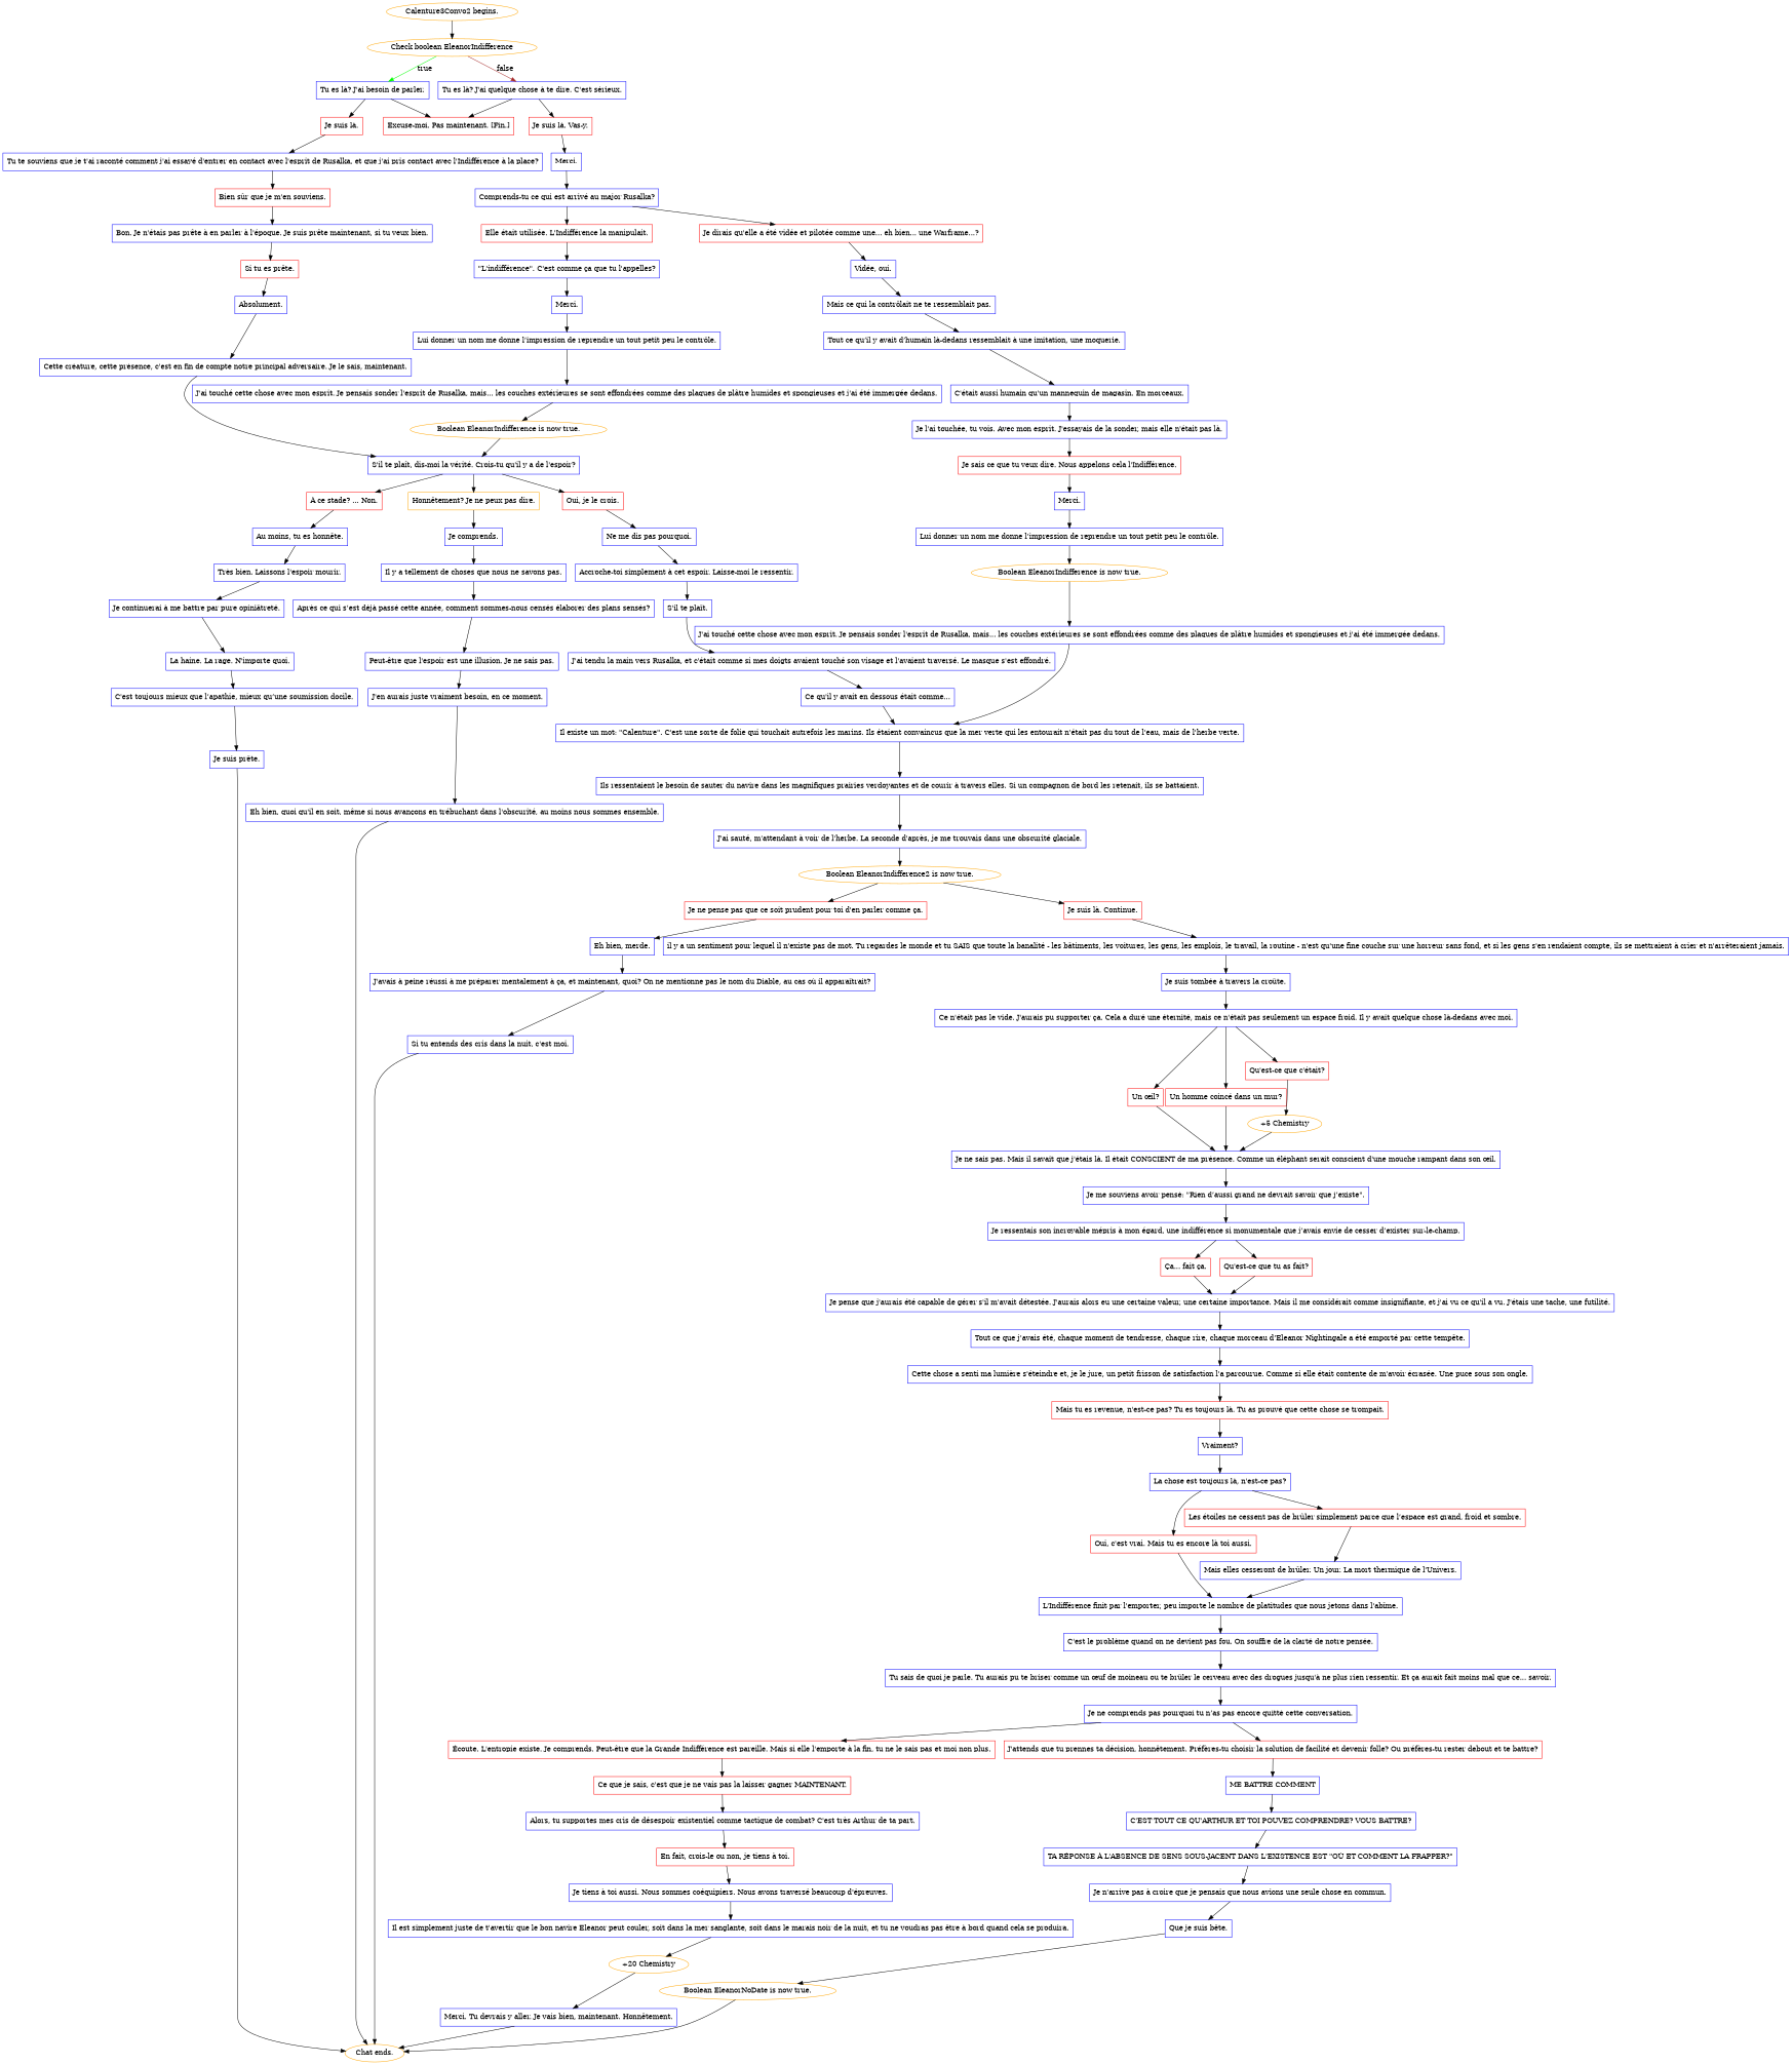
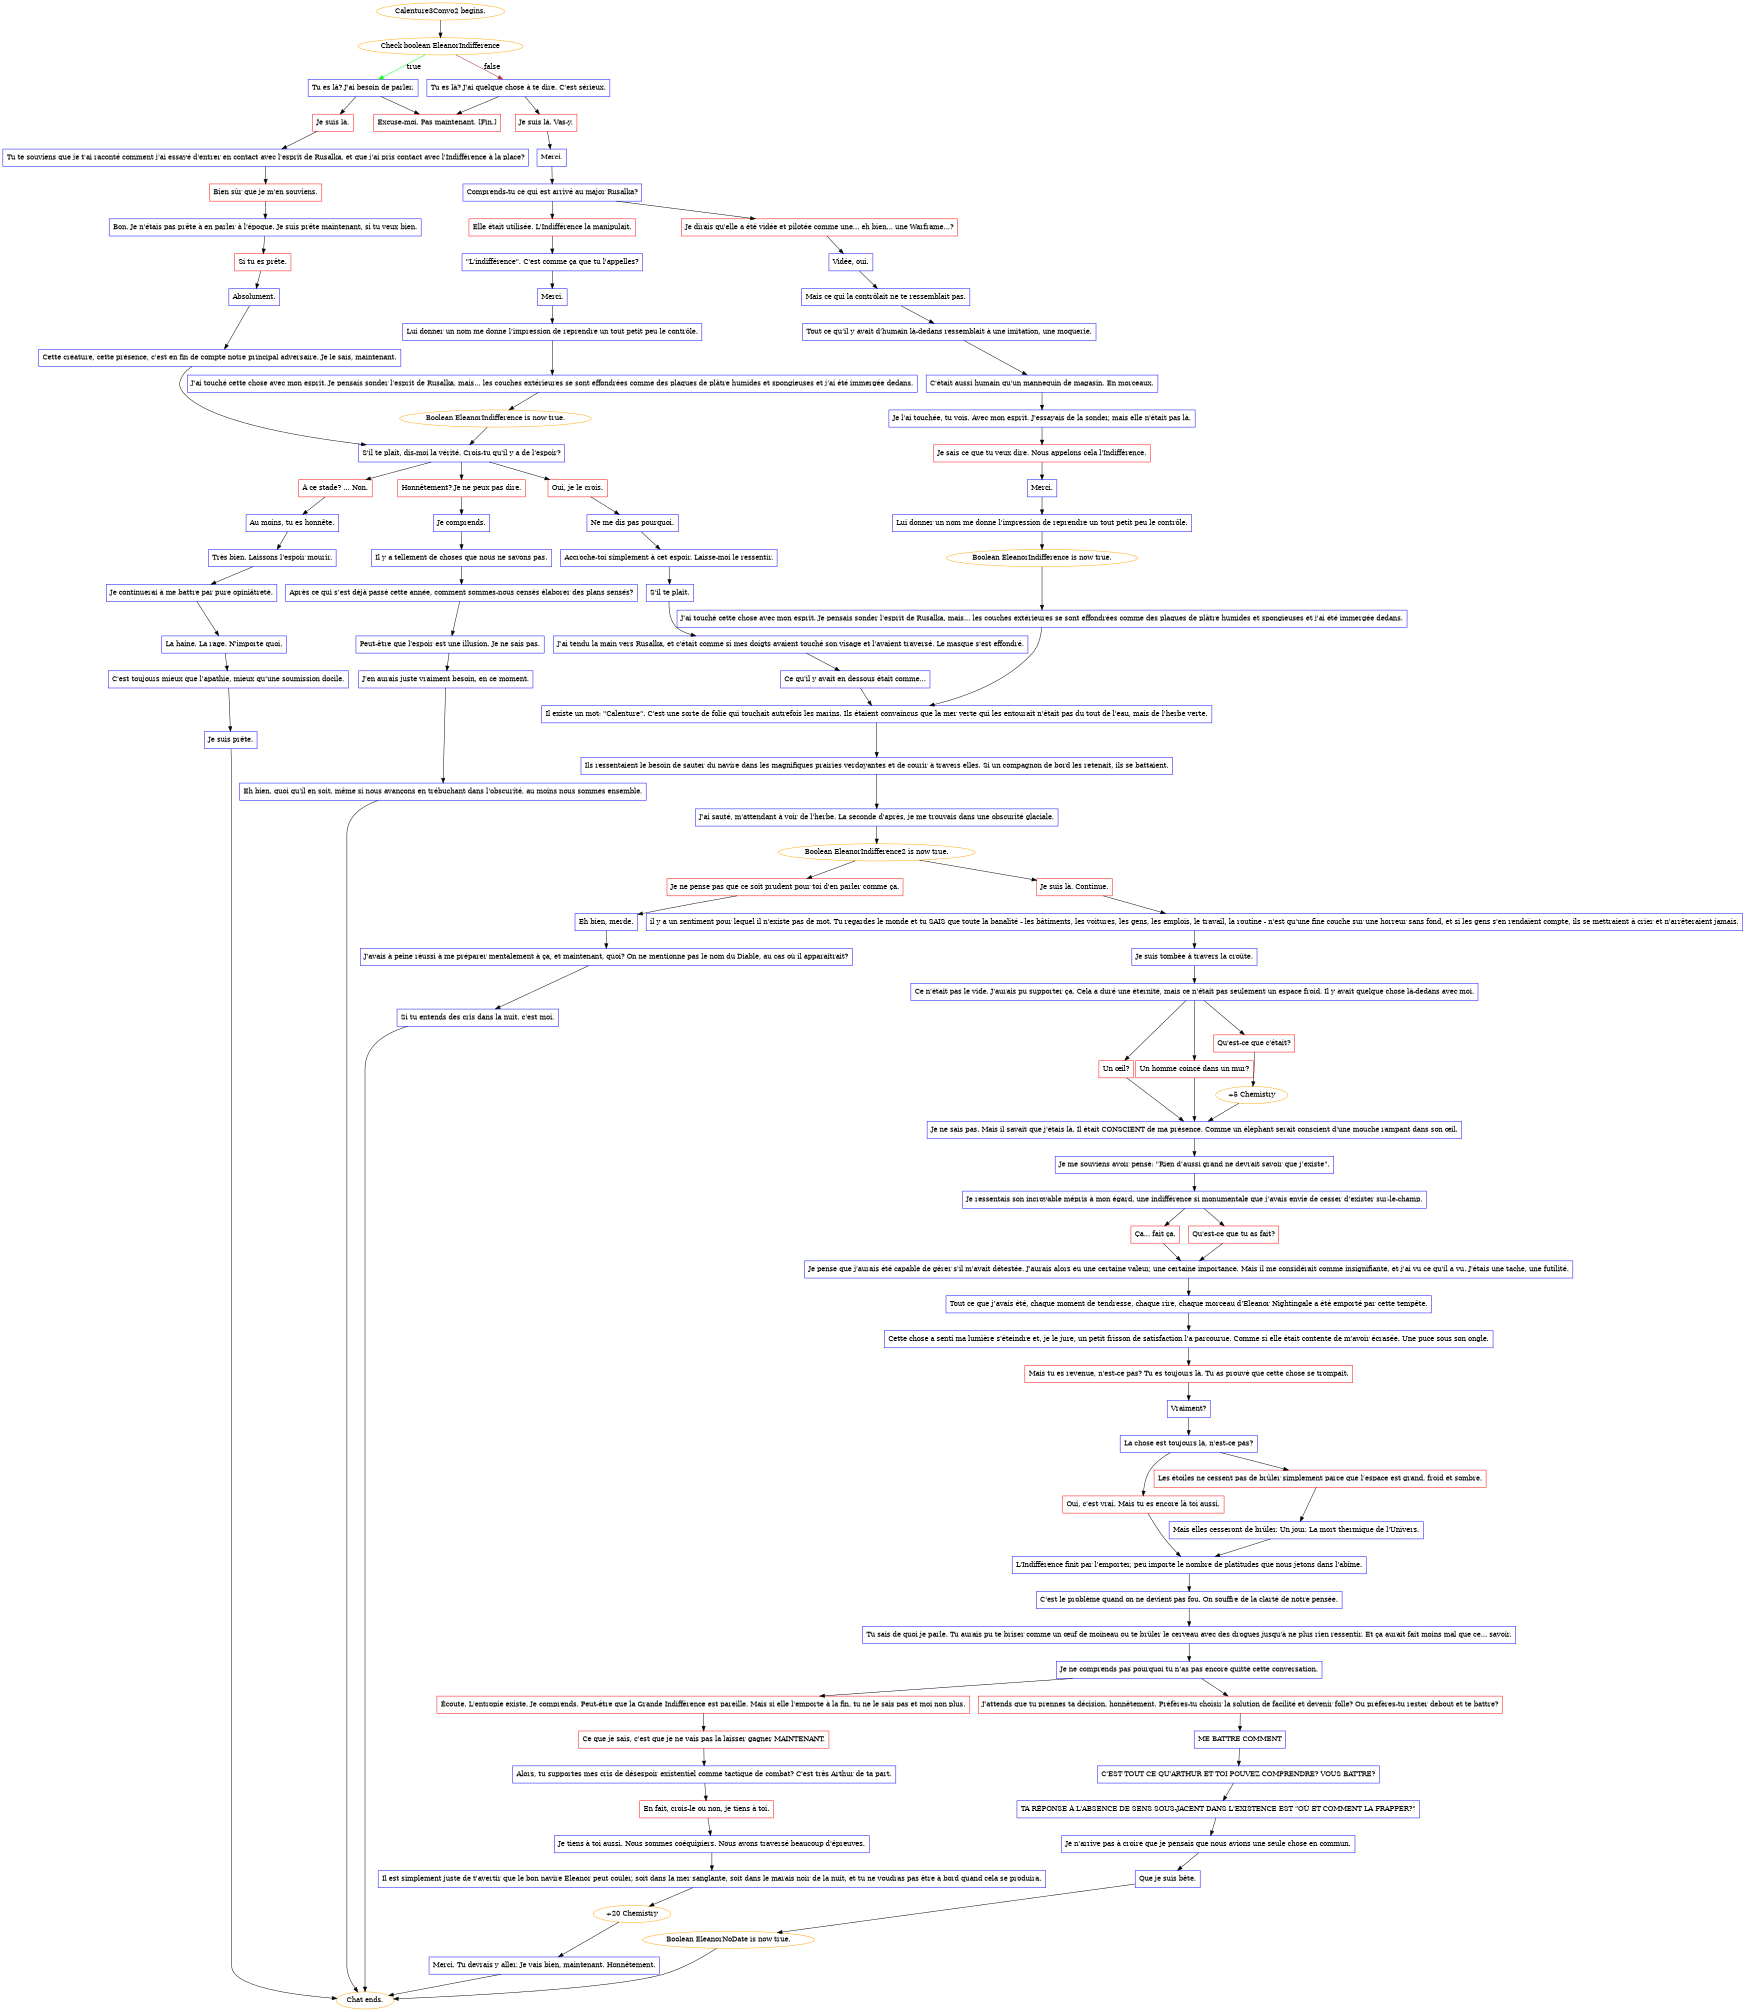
  digraph {
    node [color=blue shape=box]
    n1 [color=orange label="Calenture3Convo2 begins." shape=""]
    n2 [color=orange label="Check boolean EleanorIndifference" shape=""]
    n3 [label="Tu es là? J'ai besoin de parler."]
    n4 [label="Tu es là? J'ai quelque chose à te dire. C'est sérieux."]
    n5 [color=red label="Je suis là."]
    n6 [color=red label="Excuse-moi. Pas maintenant. [Fin.]"]
    n7 [color=red label="Je suis là. Vas-y."]
    n8 [label="Tu te souviens que je t'ai raconté comment j'ai essayé d'entrer en contact avec l'esprit de Rusalka, et que j'ai pris contact avec l'Indifférence à la place?"]
    n9 [label="Merci."]
    n10 [color=red label="Bien sûr que je m'en souviens."]
    "Chat ends." [color=orange shape=""]
    n12 [label="Comprends-tu ce qui est arrivé au major Rusalka?"]
    n13 [label="Bon. Je n'étais pas prête à en parler à l'époque. Je suis prête maintenant, si tu veux bien."]
    n14 [color=red label="Elle était utilisée. L'Indifférence la manipulait."]
    n15 [color=red label="Je dirais qu'elle a été vidée et pilotée comme une... eh bien... une Warframe...?"]
    n16 [color=red label="Si tu es prête."]
    n17 [label="\"L'indifférence\". C'est comme ça que tu l'appelles?"]
    n18 [label="Vidée, oui."]
    n19 [label="Absolument."]
    n20 [label="Merci."]
    n21 [label="Mais ce qui la contrôlait ne te ressemblait pas."]
    n22 [label="Cette créature, cette présence, c'est en fin de compte notre principal adversaire. Je le sais, maintenant."]
    n23 [label="Lui donner un nom me donne l’impression de reprendre un tout petit peu le contrôle."]
    n24 [label="Tout ce qu’il y avait d’humain là-dedans ressemblait à une imitation, une moquerie."]
    n25 [label="S'il te plaît, dis-moi la vérité. Crois-tu qu'il y a de l'espoir?"]
    n26 [label="J'ai touché cette chose avec mon esprit. Je pensais sonder l'esprit de Rusalka, mais... les couches extérieures se sont effondrées comme des plaques de plâtre humides et spongieuses et j'ai été immergée dedans."]
    n27 [label="C'était aussi humain qu'un mannequin de magasin. En morceaux."]
    n28 [color=red label="À ce stade? ... Non."]
-   n29 [color=orange label="Honnêtement? Je ne peux pas dire."]
+   n29 [color=red label="Honnêtement? Je ne peux pas dire."]
    n30 [color=red label="Oui, je le crois."]
    n31 [color=orange label="Boolean EleanorIndifference is now true." shape=""]
    n32 [label="Je l'ai touchée, tu vois. Avec mon esprit. J'essayais de la sonder, mais elle n'était pas là."]
    n33 [label="Au moins, tu es honnête."]
    n34 [label="Je comprends."]
    n35 [label="Ne me dis pas pourquoi."]
    n36 [color=red label="Je sais ce que tu veux dire. Nous appelons cela l'Indifférence."]
    n37 [label="Très bien. Laissons l'espoir mourir."]
    n38 [label="Il y a tellement de choses que nous ne savons pas."]
    n39 [label="Accroche-toi simplement à cet espoir. Laisse-moi le ressentir."]
    n40 [label="Merci."]
    n41 [label="Je continuerai à me battre par pure opiniâtreté."]
    n42 [label="Après ce qui s’est déjà passé cette année, comment sommes-nous censés élaborer des plans sensés?"]
    n43 [label="S'il te plaît."]
    n44 [label="Lui donner un nom me donne l’impression de reprendre un tout petit peu le contrôle."]
    n45 [label="La haine. La rage. N'importe quoi."]
    n46 [label="Peut-être que l'espoir est une illusion. Je ne sais pas."]
    n47 [label="J'ai tendu la main vers Rusalka, et c'était comme si mes doigts avaient touché son visage et l'avaient traversé. Le masque s'est effondré."]
    n48 [color=orange label="Boolean EleanorIndifference is now true." shape=""]
    n49 [label="C'est toujours mieux que l’apathie, mieux qu’une soumission docile."]
    n50 [label="J'en aurais juste vraiment besoin, en ce moment."]
    n51 [label="Ce qu'il y avait en dessous était comme..."]
    n52 [label="J'ai touché cette chose avec mon esprit. Je pensais sonder l'esprit de Rusalka, mais... les couches extérieures se sont effondrées comme des plaques de plâtre humides et spongieuses et j'ai été immergée dedans."]
    n53 [label="Je suis prête."]
    n54 [label="Eh bien, quoi qu'il en soit, même si nous avançons en trébuchant dans l'obscurité, au moins nous sommes ensemble."]
    n55 [label="Il existe un mot: \"Calenture\". C'est une sorte de folie qui touchait autrefois les marins. Ils étaient convaincus que la mer verte qui les entourait n'était pas du tout de l'eau, mais de l'herbe verte."]
    n56 [label="Ils ressentaient le besoin de sauter du navire dans les magnifiques prairies verdoyantes et de courir à travers elles. Si un compagnon de bord les retenait, ils se battaient."]
    n57 [label="J'ai sauté, m'attendant à voir de l'herbe. La seconde d'après, je me trouvais dans une obscurité glaciale."]
    n58 [color=orange label="Boolean EleanorIndifference2 is now true." shape=""]
    n59 [color=red label="Je ne pense pas que ce soit prudent pour toi d'en parler comme ça."]
    n60 [color=red label="Je suis là. Continue."]
    n61 [label="Eh bien, merde."]
    n62 [label="il y a un sentiment pour lequel il n'existe pas de mot. Tu regardes le monde et tu SAIS que toute la banalité - les bâtiments, les voitures, les gens, les emplois, le travail, la routine - n'est qu'une fine couche sur une horreur sans fond, et si les gens s'en rendaient compte, ils se mettraient à crier et n'arrêteraient jamais."]
    n63 [label="J'avais à peine réussi à me préparer mentalement à ça, et maintenant, quoi? On ne mentionne pas le nom du Diable, au cas où il apparaîtrait?"]
    n64 [label="Je suis tombée à travers la croûte."]
    n65 [label="Si tu entends des cris dans la nuit, c'est moi."]
    n66 [label="Ce n'était pas le vide. J'aurais pu supporter ça. Cela a duré une éternité, mais ce n'était pas seulement un espace froid. Il y avait quelque chose là-dedans avec moi."]
    n67 [color=red label="Un œil?"]
    n68 [color=red label="Un homme coincé dans un mur?"]
    n69 [color=red label="Qu'est-ce que c'était?"]
    n70 [label="Je ne sais pas. Mais il savait que j'étais là. Il était CONSCIENT de ma présence. Comme un éléphant serait conscient d'une mouche rampant dans son œil."]
    n71 [color=orange label="+5 Chemistry" shape=""]
    n72 [label="Je me souviens avoir pensé: \"Rien d’aussi grand ne devrait savoir que j’existe\"."]
    n73 [label="Je ressentais son incroyable mépris à mon égard, une indifférence si monumentale que j’avais envie de cesser d’exister sur-le-champ."]
    n74 [color=red label="Ça... fait ça."]
    n75 [color=red label="Qu'est-ce que tu as fait?"]
    n76 [label="Je pense que j'aurais été capable de gérer s'il m'avait détestée. J'aurais alors eu une certaine valeur, une certaine importance. Mais il me considérait comme insignifiante, et j'ai vu ce qu'il a vu. J'étais une tache, une futilité."]
    n77 [label="Tout ce que j’avais été, chaque moment de tendresse, chaque rire, chaque morceau d’Eleanor Nightingale a été emporté par cette tempête."]
    n78 [label="Cette chose a senti ma lumière s'éteindre et, je le jure, un petit frisson de satisfaction l'a parcourue. Comme si elle était contente de m'avoir écrasée. Une puce sous son ongle."]
    n79 [color=red label="Mais tu es revenue, n'est-ce pas? Tu es toujours là. Tu as prouvé que cette chose se trompait."]
    n80 [label="Vraiment?"]
    n81 [label="La chose est toujours là, n'est-ce pas?"]
    n82 [color=red label="Oui, c'est vrai. Mais tu es encore là toi aussi."]
    n83 [color=red label="Les étoiles ne cessent pas de brûler simplement parce que l’espace est grand, froid et sombre."]
    n84 [label="L'Indifférence finit par l'emporter, peu importe le nombre de platitudes que nous jetons dans l'abîme."]
    n85 [label="Mais elles cesseront de brûler. Un jour. La mort thermique de l'Univers."]
    n86 [label="C'est le problème quand on ne devient pas fou. On souffre de la clarté de notre pensée."]
    n87 [label="Tu sais de quoi je parle. Tu aurais pu te briser comme un œuf de moineau ou te brûler le cerveau avec des drogues jusqu'à ne plus rien ressentir. Et ça aurait fait moins mal que ce... savoir."]
    n88 [label="Je ne comprends pas pourquoi tu n’as pas encore quitté cette conversation."]
    n89 [color=red label="Écoute. L'entropie existe. Je comprends. Peut-être que la Grande Indifférence est pareille. Mais si elle l'emporte à la fin, tu ne le sais pas et moi non plus."]
    n90 [color=red label="J'attends que tu prennes ta décision, honnêtement. Préfères-tu choisir la solution de facilité et devenir folle? Ou préfères-tu rester debout et te battre?"]
    n91 [color=red label="Ce que je sais, c'est que je ne vais pas la laisser gagner MAINTENANT."]
    n92 [label="ME BATTRE COMMENT"]
    n93 [label="Alors, tu supportes mes cris de désespoir existentiel comme tactique de combat? C'est très Arthur de ta part."]
    n94 [label="C'EST TOUT CE QU'ARTHUR ET TOI POUVEZ COMPRENDRE? VOUS BATTRE?"]
    n95 [color=red label="En fait, crois-le ou non, je tiens à toi."]
    n96 [label="TA RÉPONSE À L'ABSENCE DE SENS SOUS-JACENT DANS L'EXISTENCE EST \"OÙ ET COMMENT LA FRAPPER?\""]
    n97 [label="Je tiens à toi aussi. Nous sommes coéquipiers. Nous avons traversé beaucoup d'épreuves."]
    n98 [label="Je n'arrive pas à croire que je pensais que nous avions une seule chose en commun."]
    n99 [label="Il est simplement juste de t'avertir que le bon navire Eleanor peut couler, soit dans la mer sanglante, soit dans le marais noir de la nuit, et tu ne voudras pas être à bord quand cela se produira."]
    n100 [label="Que je suis bête."]
    n101 [color=orange label="+20 Chemistry" shape=""]
    n102 [color=orange label="Boolean EleanorNoDate is now true." shape=""]
    n103 [label="Merci. Tu devrais y aller. Je vais bien, maintenant. Honnêtement."]
    n1 -> n2
    n2 -> n3 [color=green label=true]
    n2 -> n4 [color=brown label=false]
    n3 -> n5
    n3 -> n6
    n4 -> n6
    n4 -> n7
    n5 -> n8
    n7 -> n9
    n8 -> n10
    n9 -> n12
    n10 -> n13
    n12 -> n14
    n12 -> n15
    n13 -> n16
    n14 -> n17
    n15 -> n18
    n16 -> n19
    n17 -> n20
    n18 -> n21
    n19 -> n22
    n20 -> n23
    n21 -> n24
    n22 -> n25
    n23 -> n26
    n24 -> n27
    n25 -> n28
    n25 -> n29
    n25 -> n30
    n26 -> n31
    n27 -> n32
    n28 -> n33
    n29 -> n34
    n30 -> n35
    n31 -> n25
    n32 -> n36
    n33 -> n37
    n34 -> n38
    n35 -> n39
    n36 -> n40
    n37 -> n41
    n38 -> n42
    n39 -> n43
    n40 -> n44
    n41 -> n45
    n42 -> n46
    n43 -> n47
    n44 -> n48
    n45 -> n49
    n46 -> n50
    n47 -> n51
    n48 -> n52
    n49 -> n53
    n50 -> n54
    n51 -> n55
    n52 -> n55
    n53 -> "Chat ends."
    n54 -> "Chat ends."
    n55 -> n56
    n56 -> n57
    n57 -> n58
    n58 -> n59
    n58 -> n60
    n59 -> n61
    n60 -> n62
    n61 -> n63
    n62 -> n64
    n63 -> n65
    n64 -> n66
    n65 -> "Chat ends."
    n66 -> n67
    n66 -> n68
    n66 -> n69
    n67 -> n70
    n68 -> n70
    n69 -> n71
    n70 -> n72
    n71 -> n70
    n72 -> n73
    n73 -> n74
    n73 -> n75
    n74 -> n76
    n75 -> n76
    n76 -> n77
    n77 -> n78
    n78 -> n79
    n79 -> n80
    n80 -> n81
    n81 -> n82
    n81 -> n83
    n82 -> n84
    n83 -> n85
    n84 -> n86
    n85 -> n84
    n86 -> n87
    n87 -> n88
    n88 -> n89
    n88 -> n90
    n89 -> n91
    n90 -> n92
    n91 -> n93
    n92 -> n94
    n93 -> n95
    n94 -> n96
    n95 -> n97
    n96 -> n98
    n97 -> n99
    n98 -> n100
    n99 -> n101
    n100 -> n102
    n101 -> n103
    n102 -> "Chat ends."
    n103 -> "Chat ends."
  }
